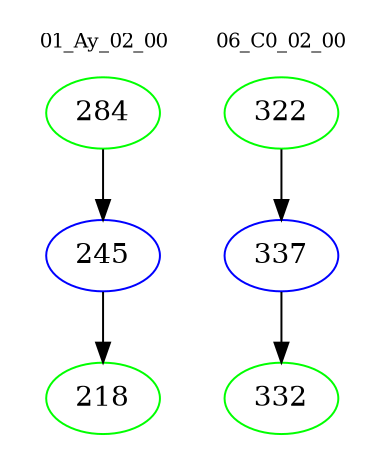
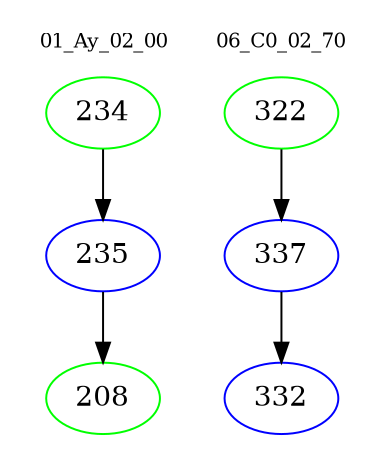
  digraph {
    node [color=green]
    edge [color=black]
-   n1 [label=284]
-   n2 [color=blue label=245]
-   n3 [label=218]
+   n1 [label=234]
+   n2 [color=blue label=235]
+   n3 [label=208]
    n4 [label=322]
    n5 [color=blue label=337]
-   n6 [label=332]
+   n6 [color=blue label=332]
    subgraph cluster_1 {
      color=white
      fontsize=10
      label="01_Ay_02_00"
      n1
      n2
      n3
    }
    subgraph cluster_2 {
      color=white
      fontsize=10
-     label="06_C0_02_00"
+     label="06_C0_02_70"
      n4
      n5
      n6
    }
    n1 -> n2
    n2 -> n3
    n4 -> n5
    n5 -> n6
  }
